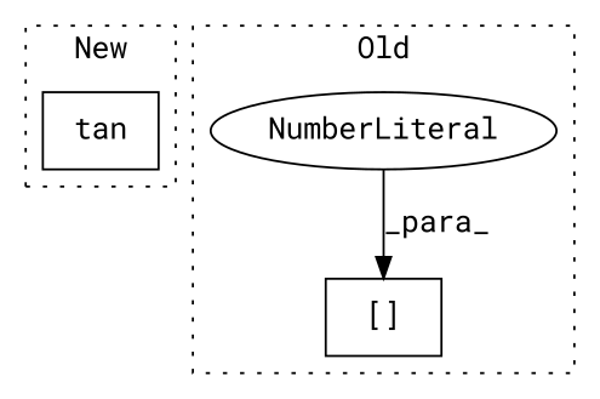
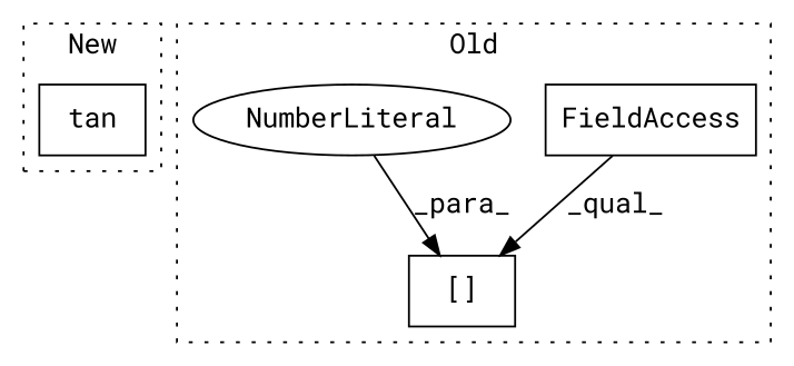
  digraph {
    fontname="Roboto Mono"
    node [shape=box fontname="Roboto Mono"]
    edge [fontname="Roboto Mono"]
    n1 [a=32 l="4,1" label=tan s="10682,10691"]
    n2 [a=2 l="19,1" label="[]" s="11092,11112"]
+   n3 [a=22 l=18 label=FieldAccess s=11092]
    n4 [a=34 l=1 label=NumberLiteral s=11111 shape=ellipse]
    subgraph cluster_1 {
      label=New
      style=dotted
      n1
    }
    subgraph cluster_2 {
      label=Old
      style=dotted
      n2
+     n3
      n4
    }
+   n3 -> n2 [label=_qual_]
    n4 -> n2 [label=_para_]
  }
